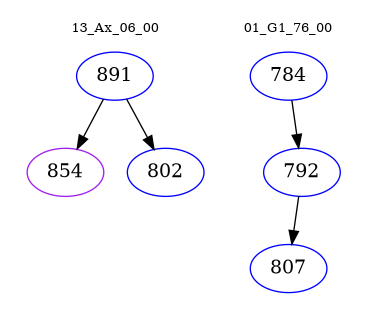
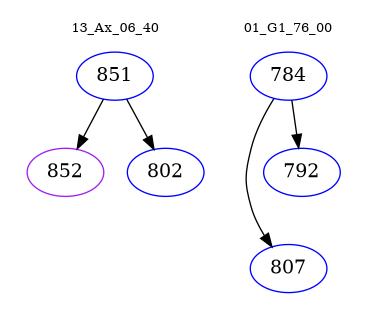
  digraph {
    node [color=blue]
    edge [color=black]
-   n1 [label=891]
-   n2 [color=purple label=854]
+   n1 [label=851]
+   n2 [color=purple label=852]
    n3 [label=802]
    n4 [label=784]
    n5 [label=807]
    n6 [label=792]
    subgraph cluster_1 {
      color=white
      fontsize=10
-     label="13_Ax_06_00"
+     label="13_Ax_06_40"
      n1
      n2
      n3
    }
    subgraph cluster_2 {
      color=white
      fontsize=10
      label="01_G1_76_00"
      n4
      n5
      n6
    }
    n1 -> n2
    n1 -> n3
-   n6 -> n5
+   n4 -> n5
    n4 -> n6
  }
